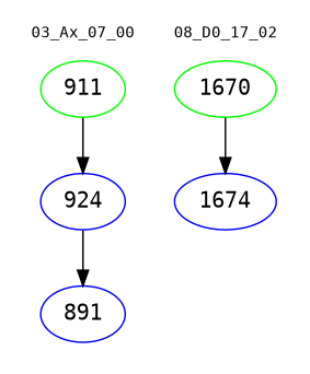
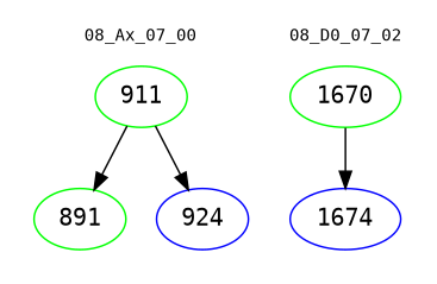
  digraph {
    fontname="DejaVu Sans Mono"
    node [color=green fontname="DejaVu Sans Mono"]
    edge [color=black fontname="DejaVu Sans Mono"]
    n1 [label=911]
-   n2 [color=blue label=891]
+   n2 [label=891]
    n3 [color=blue label=924]
    n4 [label=1670]
    n5 [color=blue label=1674]
    subgraph cluster_1 {
      color=white
      fontsize=10
-     label="03_Ax_07_00"
+     label="08_Ax_07_00"
      n1
      n2
      n3
    }
    subgraph cluster_2 {
      color=white
      fontsize=10
-     label="08_D0_17_02"
+     label="08_D0_07_02"
      n4
      n5
    }
-   n3 -> n2
+   n1 -> n2
    n1 -> n3
    n4 -> n5
  }
